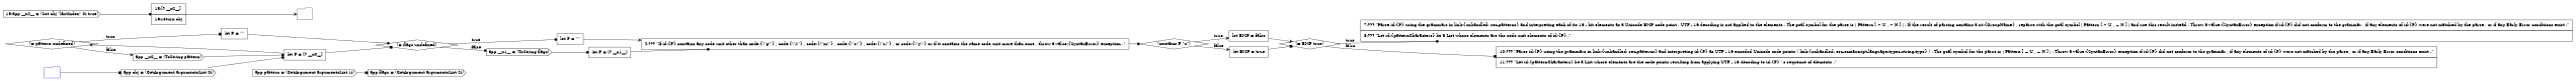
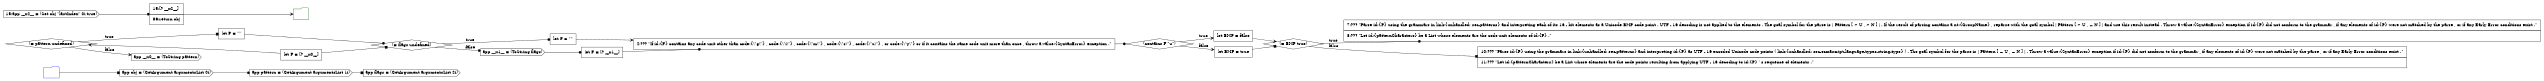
  digraph {
    rankdir=LR
    node [color=black fillcolor=white shape=none style=filled]
    edge [arrowhead=dot color=black]
    n1 [label=<<font color="black">(contains F &quot;u&quot;)</font>> shape=diamond]
    n2 [label=<<font color="black">     <table border="0" cellborder="1" cellspacing="0" cellpadding="10">       <tr><td align="left">let BMP = false</td></tr>     </table>   </font>> margin=0]
    n3 [label=<<font color="black">     <table border="0" cellborder="1" cellspacing="0" cellpadding="10">       <tr><td align="left">let BMP = true</td></tr>     </table>   </font>> margin=0]
    n4 [label=<<font color="black">(= BMP true)</font>> shape=diamond]
    n5 [label=<<font color="black">     <table border="0" cellborder="1" cellspacing="0" cellpadding="10">       <tr><td align="left">let F = &quot;&quot;</td></tr>     </table>   </font>> margin=0]
    n6 [label=<<font color="black">     <table border="0" cellborder="1" cellspacing="0" cellpadding="10">       <tr><td align="left">4:??? &quot;If id:{F} contains any code unit other than code:{\&quot;g\&quot;} , code:{\&quot;i\&quot;} , code:{\&quot;m\&quot;} , code:{\&quot;s\&quot;} , code:{\&quot;u\&quot;} , or code:{\&quot;y\&quot;} or if it contains the same code unit more than once , throw a value:{SyntaxError} exception .&quot;</td></tr>     </table>   </font>> margin=0]
-   n7 [label=<<font color="black">     <table border="0" cellborder="1" cellspacing="0" cellpadding="10">       <tr><td align="left">15:[? __x2__]</td></tr>       <tr><td align="left">16:return obj</td></tr>     </table>   </font>> margin=0]
+   n7 [label=<<font color="black">     <table border="0" cellborder="1" cellspacing="0" cellpadding="10">       <tr><td align="left">15:[? __x2__]</td></tr>       <tr><td align="left">86:return obj</td></tr>     </table>   </font>> margin=0]
    n8 [color=darkgreen label=" " shape=folder]
    n9 [color=blue label=" " shape=folder]
    n10 [label=<<font color="black">app obj = (GetArgument argumentsList 0i)</font>> shape=cds]
    n11 [label=<<font color="black">app pattern = (GetArgument argumentsList 1i)</font>> shape=cds]
    n12 [label=<<font color="black">     <table border="0" cellborder="1" cellspacing="0" cellpadding="10">       <tr><td align="left">7:??? &quot;Parse id:{P} using the grammars in link:{unhandled: sec-patterns} and interpreting each of its 16 - bit elements as a Unicode BMP code point . UTF - 16 decoding is not applied to the elements . The goal symbol for the parse is | Pattern [ ~ U , ~ N ] | . If the result of parsing contains a nt:{GroupName} , reparse with the goal symbol | Pattern [ ~ U , + N ] | and use this result instead . Throw a value:{SyntaxError} exception if id:{P} did not conform to the grammar , if any elements of id:{P} were not matched by the parse , or if any Early Error conditions exist .&quot;</td></tr>       <tr><td align="left">8:??? &quot;Let id:{patternCharacters} be a List whose elements are the code unit elements of id:{P} .&quot;</td></tr>     </table>   </font>> margin=0]
    n13 [label=<<font color="black">     <table border="0" cellborder="1" cellspacing="0" cellpadding="10">       <tr><td align="left">10:??? &quot;Parse id:{P} using the grammars in link:{unhandled: sec-patterns} and interpreting id:{P} as UTF - 16 encoded Unicode code points ( link:{unhandled: sec-ecmascript-language-types-string-type} ) . The goal symbol for the parse is | Pattern [ + U , + N ] | . Throw a value:{SyntaxError} exception if id:{P} did not conform to the grammar , if any elements of id:{P} were not matched by the parse , or if any Early Error conditions exist .&quot;</td></tr>       <tr><td align="left">11:??? &quot;Let id:{patternCharacters} be a List whose elements are the code points resulting from applying UTF - 16 decoding to id:{P} ' s sequence of elements .&quot;</td></tr>     </table>   </font>> margin=0]
    n14 [label=<<font color="black">app flags = (GetArgument argumentsList 2i)</font>> shape=cds]
    n15 [label=<<font color="black">(= flags undefined)</font>> shape=diamond]
    n16 [label=<<font color="black">app __x1__ = (ToString flags)</font>> shape=cds]
    n17 [label=<<font color="black">     <table border="0" cellborder="1" cellspacing="0" cellpadding="10">       <tr><td align="left">let F = [? __x1__]</td></tr>     </table>   </font>> margin=0]
    n18 [label=<<font color="black">(= pattern undefined)</font>> shape=diamond]
    n19 [label=<<font color="black">app __x0__ = (ToString pattern)</font>> shape=cds]
    n20 [label=<<font color="black">     <table border="0" cellborder="1" cellspacing="0" cellpadding="10">       <tr><td align="left">let P = &quot;&quot;</td></tr>     </table>   </font>> margin=0]
    n21 [label=<<font color="black">     <table border="0" cellborder="1" cellspacing="0" cellpadding="10">       <tr><td align="left">let P = [? __x0__]</td></tr>     </table>   </font>> margin=0]
    n22 [label=<<font color="black">15:app __x2__ = (Set obj &quot;lastIndex&quot; 0i true)</font>> shape=cds]
    n1 -> n2 [arrowhead=vee label=<<font color="black">true</font>>]
    n1 -> n3 [arrowhead=vee label=<<font color="black">false</font>>]
    n2 -> n4 [arrowhead=vee]
    n3 -> n4 [arrowhead=box]
    n4 -> n12 [label=<<font color="black">true</font>>]
    n4 -> n13 [arrowhead=box label=<<font color="black">false</font>>]
    n5 -> n6 [arrowhead=vee]
    n6 -> n1
    n7 -> n8 [arrowhead=vee]
    n9 -> n10 [arrowhead=box]
-   n10 -> n21
+   n10 -> n11
    n11 -> n14 [arrowhead=box]
    n15 -> n5 [label=<<font color="black">true</font>>]
    n15 -> n16 [label=<<font color="black">false</font>>]
    n16 -> n17
    n17 -> n6
    n18 -> n19 [arrowhead=vee label=<<font color="black">false</font>>]
    n18 -> n20 [arrowhead=box label=<<font color="black">true</font>>]
-   n19 -> n21
    n20 -> n15
    n21 -> n15 [arrowhead=box]
    n21 -> n18 [arrowhead=vee]
    n22 -> n7
  }
